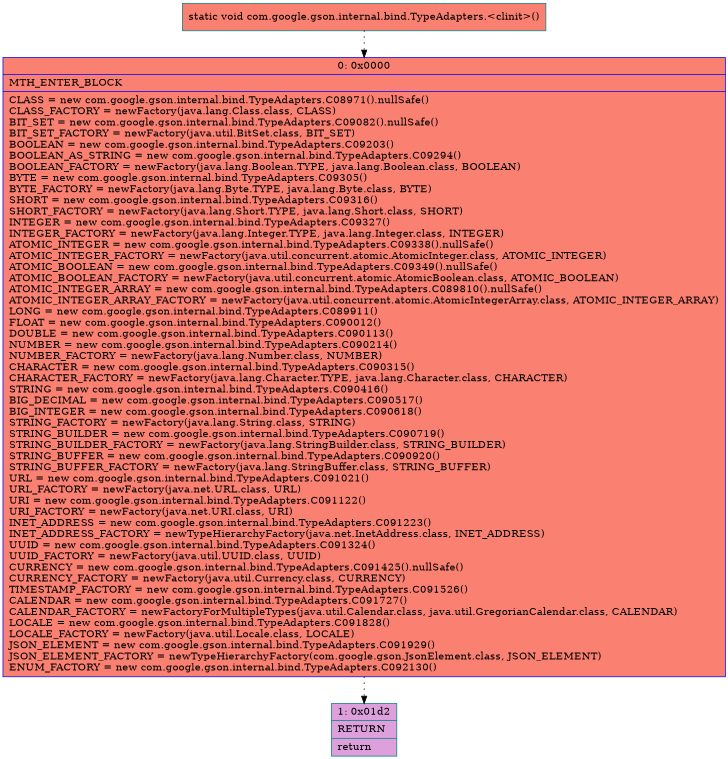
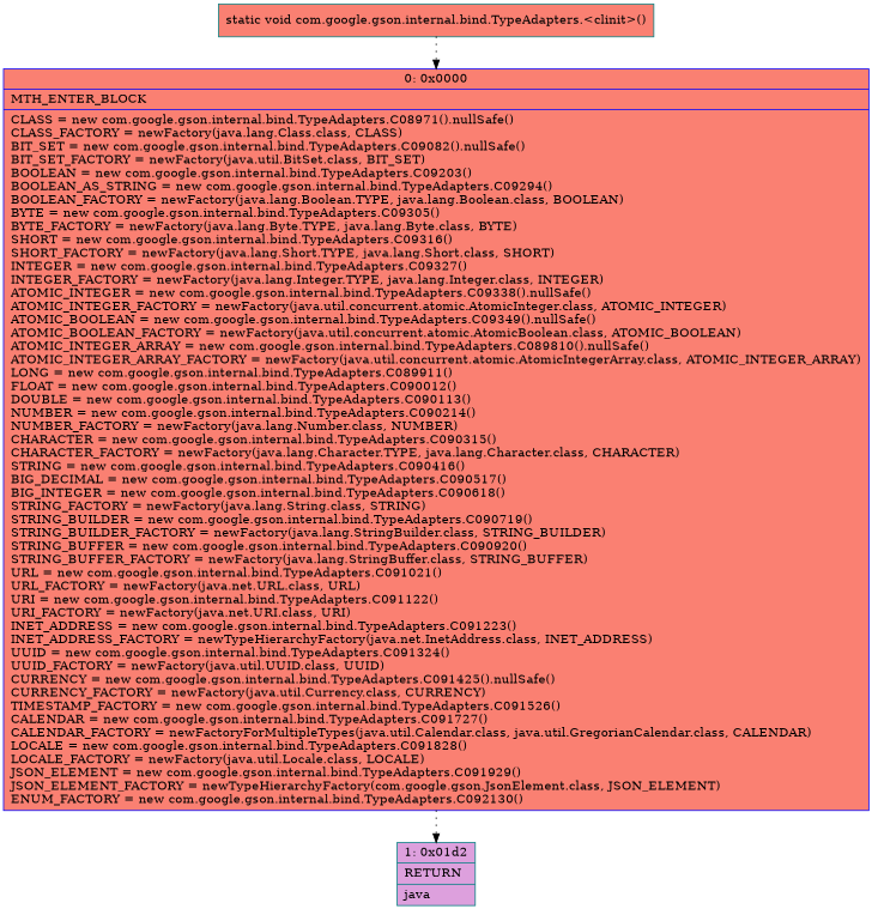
  digraph {
    node [shape=record style=filled fillcolor=salmon color=teal]
    edge [style=dotted]
    n1 [label="{0\:\ 0x0000|MTH_ENTER_BLOCK\l|CLASS = new com.google.gson.internal.bind.TypeAdapters.C08971().nullSafe()\lCLASS_FACTORY = newFactory(java.lang.Class.class, CLASS)\lBIT_SET = new com.google.gson.internal.bind.TypeAdapters.C09082().nullSafe()\lBIT_SET_FACTORY = newFactory(java.util.BitSet.class, BIT_SET)\lBOOLEAN = new com.google.gson.internal.bind.TypeAdapters.C09203()\lBOOLEAN_AS_STRING = new com.google.gson.internal.bind.TypeAdapters.C09294()\lBOOLEAN_FACTORY = newFactory(java.lang.Boolean.TYPE, java.lang.Boolean.class, BOOLEAN)\lBYTE = new com.google.gson.internal.bind.TypeAdapters.C09305()\lBYTE_FACTORY = newFactory(java.lang.Byte.TYPE, java.lang.Byte.class, BYTE)\lSHORT = new com.google.gson.internal.bind.TypeAdapters.C09316()\lSHORT_FACTORY = newFactory(java.lang.Short.TYPE, java.lang.Short.class, SHORT)\lINTEGER = new com.google.gson.internal.bind.TypeAdapters.C09327()\lINTEGER_FACTORY = newFactory(java.lang.Integer.TYPE, java.lang.Integer.class, INTEGER)\lATOMIC_INTEGER = new com.google.gson.internal.bind.TypeAdapters.C09338().nullSafe()\lATOMIC_INTEGER_FACTORY = newFactory(java.util.concurrent.atomic.AtomicInteger.class, ATOMIC_INTEGER)\lATOMIC_BOOLEAN = new com.google.gson.internal.bind.TypeAdapters.C09349().nullSafe()\lATOMIC_BOOLEAN_FACTORY = newFactory(java.util.concurrent.atomic.AtomicBoolean.class, ATOMIC_BOOLEAN)\lATOMIC_INTEGER_ARRAY = new com.google.gson.internal.bind.TypeAdapters.C089810().nullSafe()\lATOMIC_INTEGER_ARRAY_FACTORY = newFactory(java.util.concurrent.atomic.AtomicIntegerArray.class, ATOMIC_INTEGER_ARRAY)\lLONG = new com.google.gson.internal.bind.TypeAdapters.C089911()\lFLOAT = new com.google.gson.internal.bind.TypeAdapters.C090012()\lDOUBLE = new com.google.gson.internal.bind.TypeAdapters.C090113()\lNUMBER = new com.google.gson.internal.bind.TypeAdapters.C090214()\lNUMBER_FACTORY = newFactory(java.lang.Number.class, NUMBER)\lCHARACTER = new com.google.gson.internal.bind.TypeAdapters.C090315()\lCHARACTER_FACTORY = newFactory(java.lang.Character.TYPE, java.lang.Character.class, CHARACTER)\lSTRING = new com.google.gson.internal.bind.TypeAdapters.C090416()\lBIG_DECIMAL = new com.google.gson.internal.bind.TypeAdapters.C090517()\lBIG_INTEGER = new com.google.gson.internal.bind.TypeAdapters.C090618()\lSTRING_FACTORY = newFactory(java.lang.String.class, STRING)\lSTRING_BUILDER = new com.google.gson.internal.bind.TypeAdapters.C090719()\lSTRING_BUILDER_FACTORY = newFactory(java.lang.StringBuilder.class, STRING_BUILDER)\lSTRING_BUFFER = new com.google.gson.internal.bind.TypeAdapters.C090920()\lSTRING_BUFFER_FACTORY = newFactory(java.lang.StringBuffer.class, STRING_BUFFER)\lURL = new com.google.gson.internal.bind.TypeAdapters.C091021()\lURL_FACTORY = newFactory(java.net.URL.class, URL)\lURI = new com.google.gson.internal.bind.TypeAdapters.C091122()\lURI_FACTORY = newFactory(java.net.URI.class, URI)\lINET_ADDRESS = new com.google.gson.internal.bind.TypeAdapters.C091223()\lINET_ADDRESS_FACTORY = newTypeHierarchyFactory(java.net.InetAddress.class, INET_ADDRESS)\lUUID = new com.google.gson.internal.bind.TypeAdapters.C091324()\lUUID_FACTORY = newFactory(java.util.UUID.class, UUID)\lCURRENCY = new com.google.gson.internal.bind.TypeAdapters.C091425().nullSafe()\lCURRENCY_FACTORY = newFactory(java.util.Currency.class, CURRENCY)\lTIMESTAMP_FACTORY = new com.google.gson.internal.bind.TypeAdapters.C091526()\lCALENDAR = new com.google.gson.internal.bind.TypeAdapters.C091727()\lCALENDAR_FACTORY = newFactoryForMultipleTypes(java.util.Calendar.class, java.util.GregorianCalendar.class, CALENDAR)\lLOCALE = new com.google.gson.internal.bind.TypeAdapters.C091828()\lLOCALE_FACTORY = newFactory(java.util.Locale.class, LOCALE)\lJSON_ELEMENT = new com.google.gson.internal.bind.TypeAdapters.C091929()\lJSON_ELEMENT_FACTORY = newTypeHierarchyFactory(com.google.gson.JsonElement.class, JSON_ELEMENT)\lENUM_FACTORY = new com.google.gson.internal.bind.TypeAdapters.C092130()\l}" color=blue]
-   n2 [label="{1\:\ 0x01d2|RETURN\l|return\l}" fillcolor=plum]
+   n2 [label="{1\:\ 0x01d2|RETURN\l|java\l}" fillcolor=plum]
    n3 [label="{static void com.google.gson.internal.bind.TypeAdapters.\<clinit\>() }"]
    n1 -> n2
    n3 -> n1
  }
